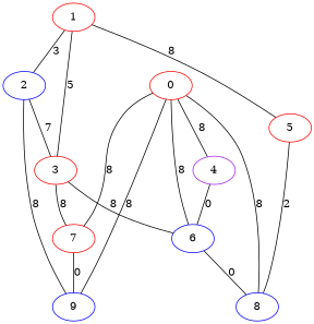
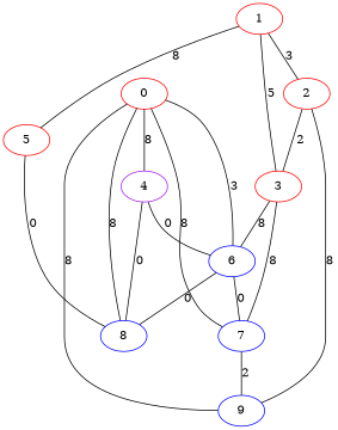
  graph {
    node [color=red weight=3]
    0 [weight=1]
    4 [color=purple weight=4]
    6 [color=blue]
-   7
+   7 [color=blue]
    8 [color=blue]
    9 [color=blue]
    1 [weight=1]
-   2 [color=blue weight=1]
+   2 [weight=1]
    3 [weight=1]
    5
    0 -- 4 [label=8]
-   0 -- 6 [label=8]
+   0 -- 6 [label=3]
    0 -- 7 [label=8]
    0 -- 8 [label=8]
    0 -- 9 [label=8]
    4 -- 6 [label=0]
+   4 -- 8 [label=0]
+   6 -- 7 [label=0]
    6 -- 8 [label=0]
-   7 -- 9 [label=0]
+   7 -- 9 [label=2]
    1 -- 2 [label=3]
    1 -- 3 [label=5]
    1 -- 5 [label=8]
    2 -- 9 [label=8]
-   2 -- 3 [label=7]
+   2 -- 3 [label=2]
    3 -- 6 [label=8]
    3 -- 7 [label=8]
-   5 -- 8 [label=2]
+   5 -- 8 [label=0]
  }
